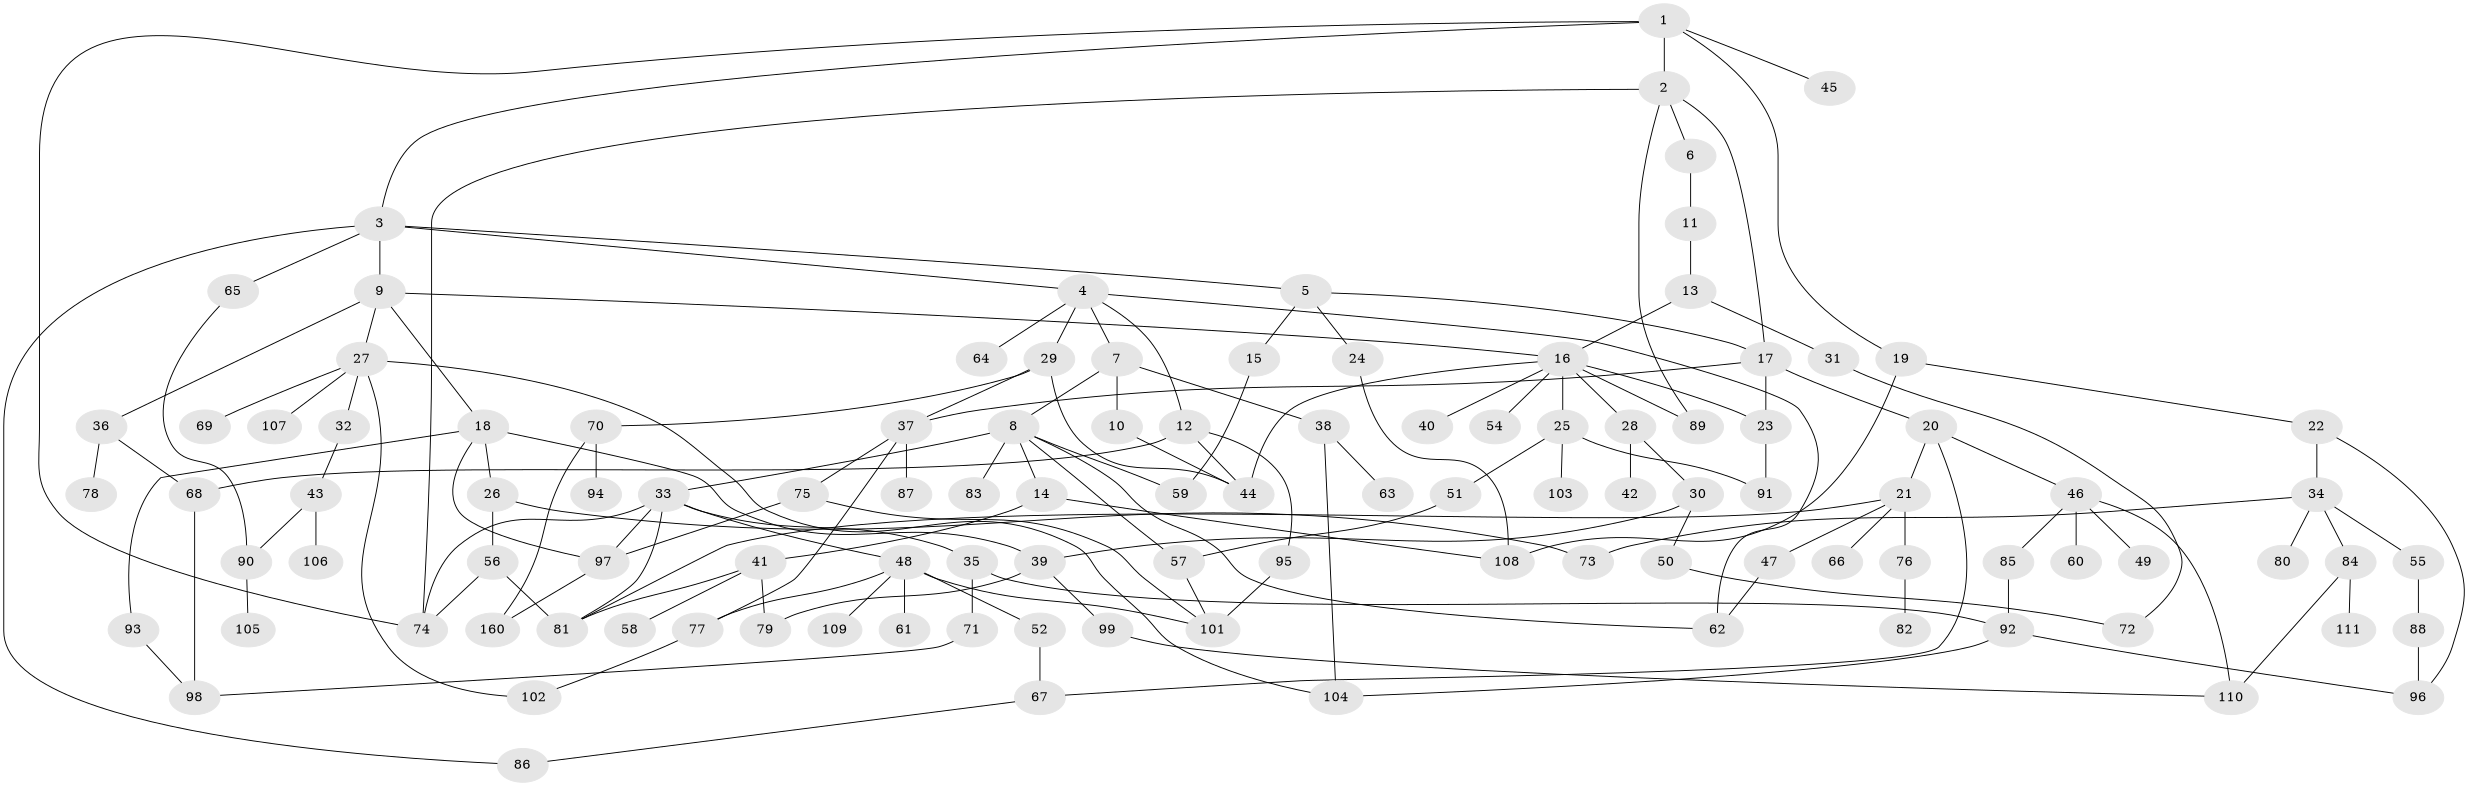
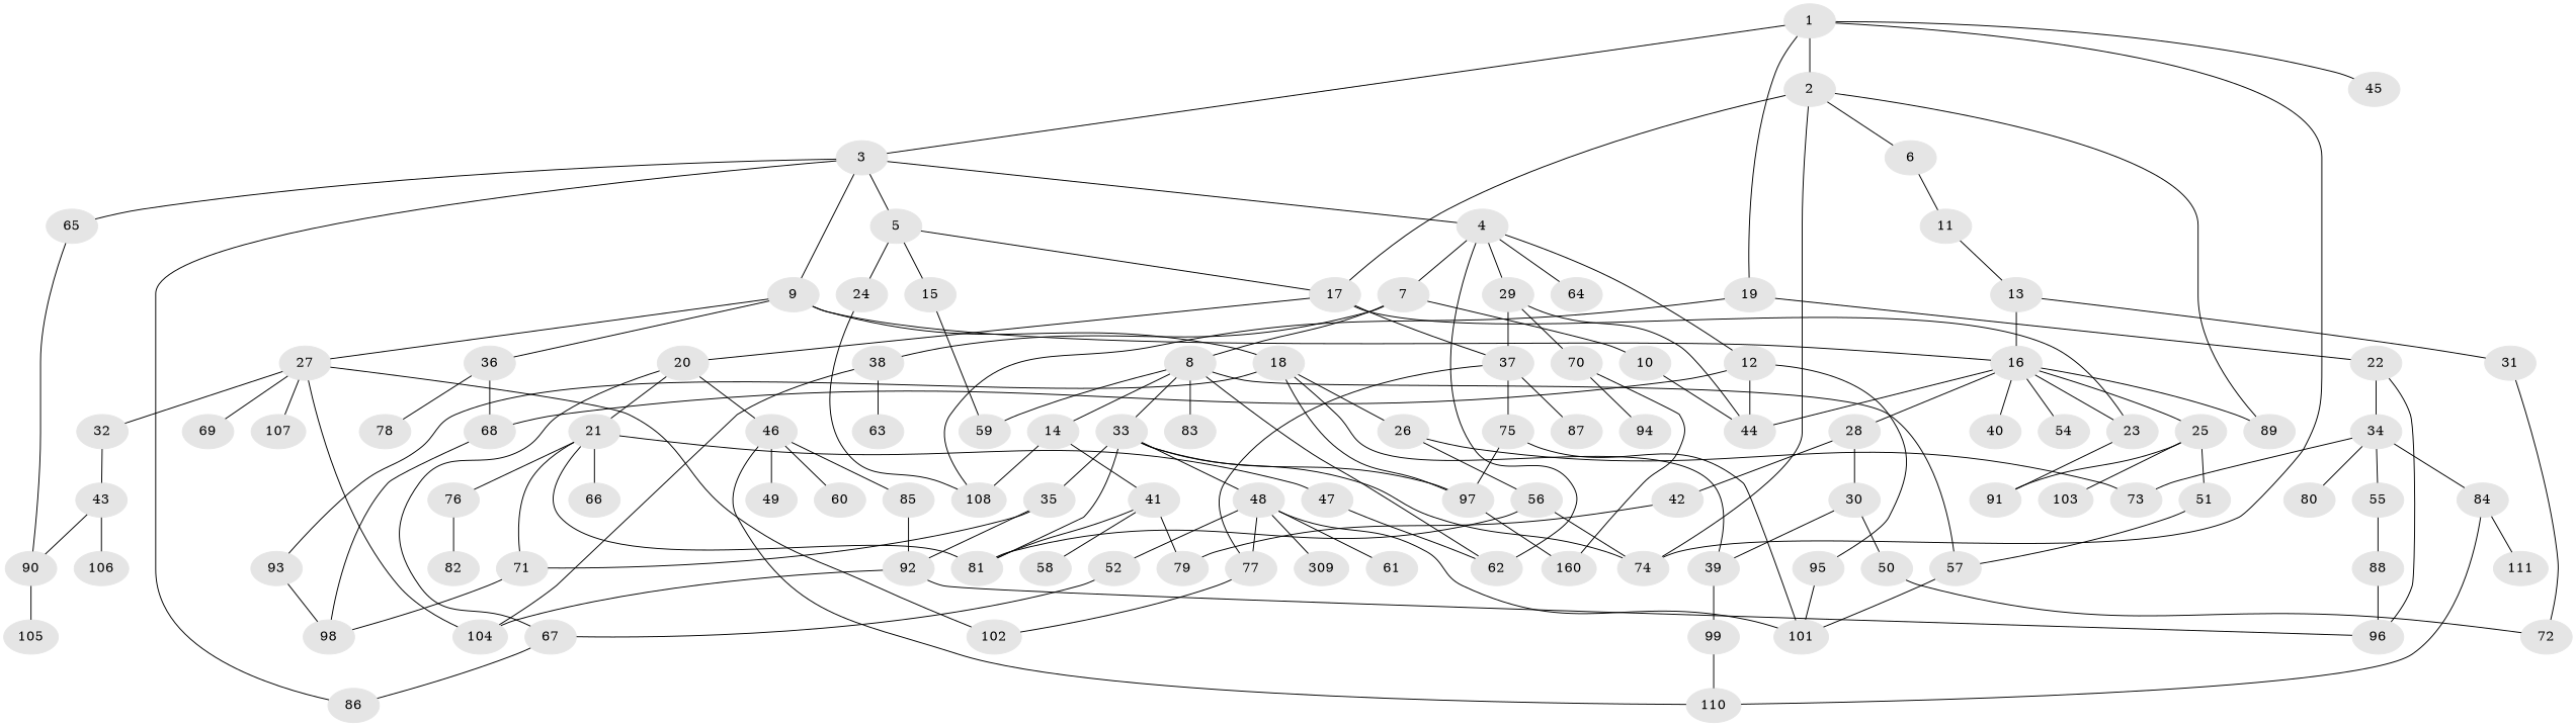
  graph {
    node [color=gray90 style=filled]
    1
    2
    3
    19
    45
    74
    6
    17
    89
    4
    5
    9
    65
    86
    108
    22
    11
    23
    20
    37
    7
    12
    29
    62
    64
    15
    24
    16
    18
    27
    36
    90
    8
    10
    38
    44
    68
    95
    70
    59
    13
    14
    33
    57
    83
    104
    63
    41
    97
    81
    35
    48
    101
    25
    28
    40
    54
    26
    39
    93
    32
    69
    102
    107
    78
    31
    98
    72
    79
    58
    91
    51
    103
    30
    42
    21
    46
    67
    77
    75
    87
    56
    73
    99
    n85 [label=160]
    34
    96
    47
    66
    71
    76
    49
    60
    85
    110
    82
    55
    80
    84
    43
    50
    94
    106
    92
    52
    61
-   109
+   109 [label=309]
    88
    111
    105
    1 -- 2
    1 -- 3
    1 -- 19
    1 -- 45
    1 -- 74
    2 -- 74
    2 -- 6
    2 -- 17
    2 -- 89
    3 -- 4
    3 -- 5
    3 -- 9
    3 -- 65
    3 -- 86
    19 -- 108
    19 -- 22
    6 -- 11
    17 -- 23
    17 -- 20
    17 -- 37
    4 -- 7
    4 -- 12
    4 -- 29
    4 -- 62
    4 -- 64
    5 -- 17
    5 -- 15
    5 -- 24
    9 -- 16
    9 -- 18
    9 -- 27
    9 -- 36
    65 -- 90
    22 -- 34
    22 -- 96
    11 -- 13
    23 -- 91
    20 -- 21
    20 -- 46
    20 -- 67
    37 -- 77
    37 -- 75
    37 -- 87
    7 -- 8
    7 -- 10
    7 -- 38
    12 -- 44
    12 -- 68
    12 -- 95
    29 -- 37
    29 -- 44
    29 -- 70
    15 -- 59
    24 -- 108
    16 -- 89
    16 -- 23
    16 -- 44
    16 -- 25
    16 -- 28
    16 -- 40
    16 -- 54
    18 -- 97
    18 -- 26
    18 -- 39
    18 -- 93
    27 -- 104
    27 -- 32
    27 -- 69
    27 -- 102
    27 -- 107
    36 -- 68
    36 -- 78
    90 -- 105
    8 -- 62
    8 -- 59
    8 -- 14
    8 -- 33
    8 -- 57
    8 -- 83
    10 -- 44
    38 -- 104
    38 -- 63
    68 -- 98
    95 -- 101
    70 -- n85
    70 -- 94
    13 -- 16
    13 -- 31
    14 -- 108
    14 -- 41
    33 -- 74
    33 -- 97
    33 -- 81
    33 -- 35
    33 -- 48
    57 -- 101
    41 -- 81
    41 -- 79
    41 -- 58
    97 -- n85
    35 -- 71
    35 -- 92
    48 -- 101
    48 -- 77
    48 -- 52
    48 -- 61
    48 -- 109
    25 -- 91
    25 -- 51
    25 -- 103
    28 -- 30
    28 -- 42
    26 -- 56
    26 -- 73
-   39 -- 79
+   42 -- 79
    39 -- 99
    93 -- 98
    32 -- 43
    31 -- 72
    51 -- 57
    30 -- 39
    30 -- 50
    21 -- 81
    21 -- 47
    21 -- 66
+   21 -- 71
    21 -- 76
    46 -- 49
    46 -- 60
    46 -- 85
    46 -- 110
    67 -- 86
    77 -- 102
    75 -- 97
    75 -- 101
    56 -- 74
    56 -- 81
    99 -- 110
    34 -- 73
    34 -- 55
    34 -- 80
    34 -- 84
    47 -- 62
    71 -- 98
    76 -- 82
    85 -- 92
    55 -- 88
    84 -- 110
    84 -- 111
    43 -- 90
    43 -- 106
    50 -- 72
    92 -- 104
    92 -- 96
    52 -- 67
    88 -- 96
  }
